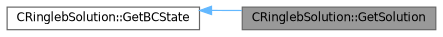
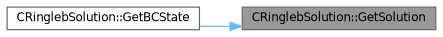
  digraph {
    rankdir=RL
    node [fontname=Helvetica fontsize=10 shape=box style=filled]
    n1 [color=gray40 fillcolor=grey60 fontcolor=black height=0.2 label="CRinglebSolution::GetSolution" width=0.4]
    n2 [color=grey40 fillcolor=white height=0.2 label="CRinglebSolution::GetBCState" width=0.4]
-   n2 -> n1 [color=steelblue1 dir=back fontname=Helvetica fontsize=10 labelfontname=Helvetica labelfontsize=10 style=solid]
+   n1 -> n2 [color=steelblue1 dir=back fontname=Helvetica fontsize=10 labelfontname=Helvetica labelfontsize=10 style=solid]
  }
